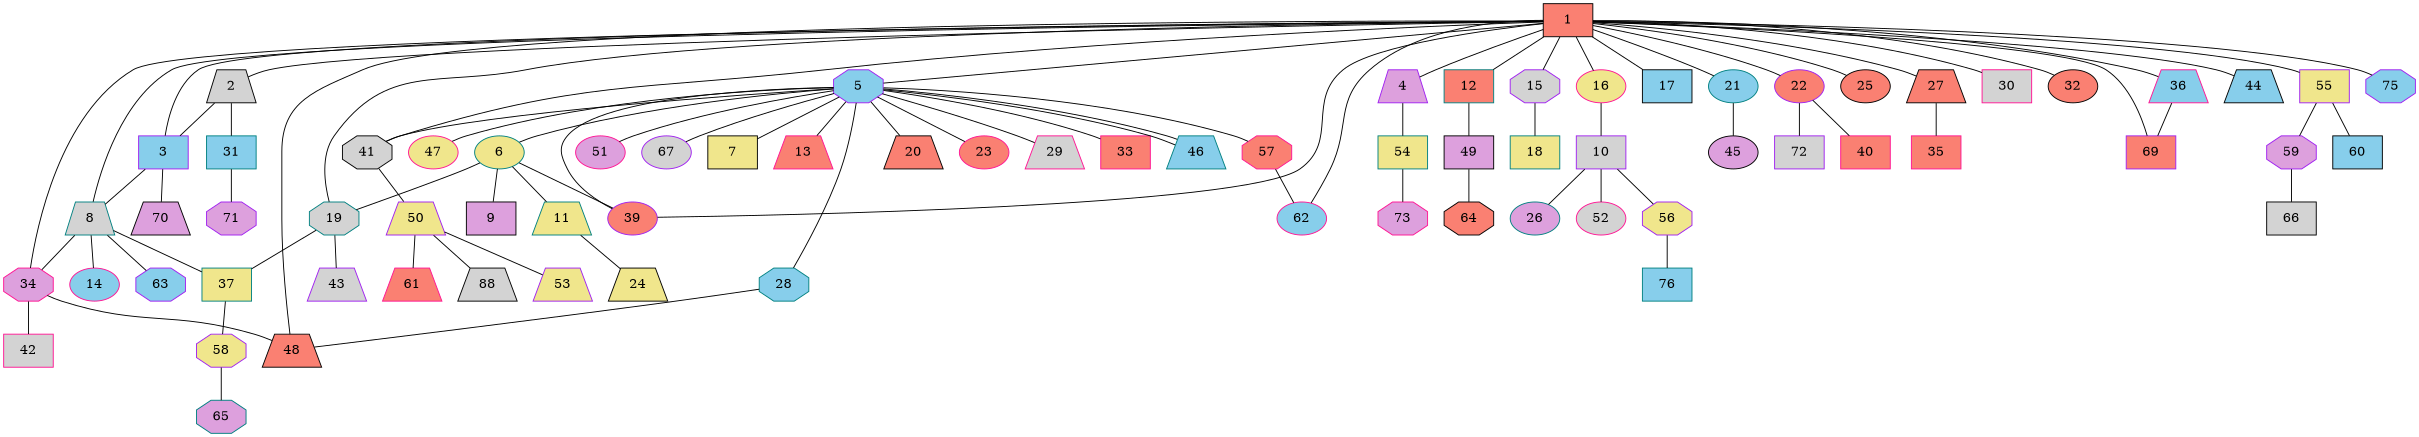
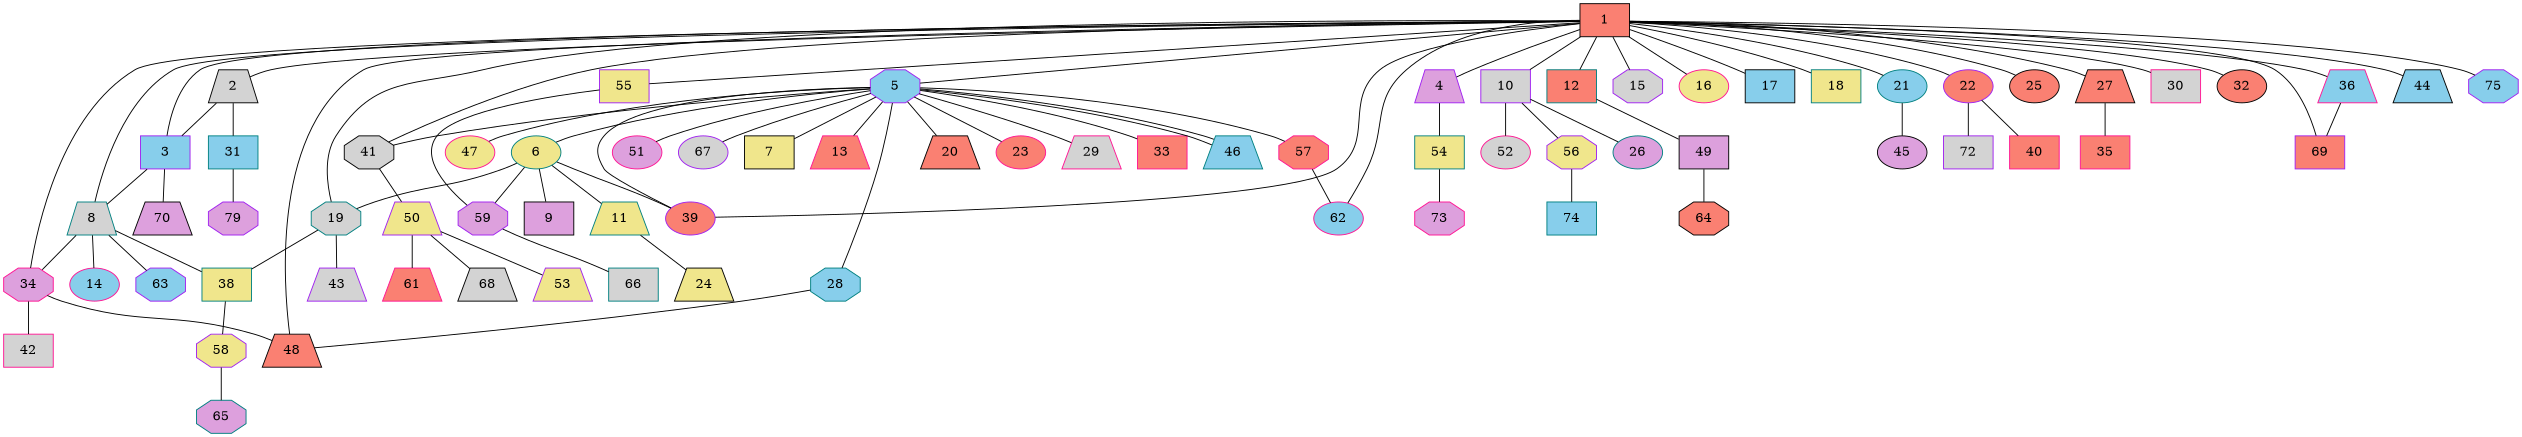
  graph {
    node [color=purple fillcolor=salmon shape=box style=filled]
    1 [color=black]
    2 [color=black fillcolor=lightgrey shape=trapezium]
    3 [fillcolor=skyblue]
    4 [fillcolor=plum shape=trapezium]
    5 [fillcolor=skyblue shape=octagon]
    8 [color=teal fillcolor=lightgrey shape=trapezium]
    10 [fillcolor=lightgrey]
    12 [color=teal]
    15 [fillcolor=lightgrey shape=octagon]
    16 [color=deeppink fillcolor=khaki shape=ellipse]
    17 [color=black fillcolor=skyblue]
    18 [color=teal fillcolor=khaki]
    19 [color=teal fillcolor=lightgrey shape=octagon]
    21 [color=teal fillcolor=skyblue shape=ellipse]
    22 [shape=ellipse]
    25 [color=black shape=ellipse]
    27 [color=black shape=trapezium]
    30 [color=deeppink fillcolor=lightgrey]
    32 [color=black shape=ellipse]
    34 [color=deeppink fillcolor=plum shape=octagon]
    36 [color=deeppink fillcolor=skyblue shape=trapezium]
    39 [shape=ellipse]
    41 [color=black fillcolor=lightgrey shape=octagon]
    44 [color=black fillcolor=skyblue shape=trapezium]
    48 [color=black shape=trapezium]
    55 [fillcolor=khaki]
    62 [color=deeppink fillcolor=skyblue shape=ellipse]
    69
    75 [fillcolor=skyblue shape=octagon]
    31 [color=teal fillcolor=skyblue]
    70 [color=black fillcolor=plum shape=trapezium]
    54 [color=teal fillcolor=khaki]
    6 [color=teal fillcolor=khaki shape=ellipse]
    7 [color=black fillcolor=khaki]
    13 [color=deeppink shape=trapezium]
    20 [color=black shape=trapezium]
    23 [color=deeppink shape=ellipse]
    28 [color=teal fillcolor=skyblue shape=octagon]
    29 [color=deeppink fillcolor=lightgrey shape=trapezium]
    33 [color=deeppink]
    46 [color=teal fillcolor=skyblue shape=trapezium]
    47 [color=deeppink fillcolor=khaki shape=ellipse]
    51 [color=deeppink fillcolor=plum shape=ellipse]
    57 [color=deeppink shape=octagon]
    67 [fillcolor=lightgrey shape=ellipse]
    14 [color=deeppink fillcolor=skyblue shape=ellipse]
    63 [fillcolor=skyblue shape=octagon]
-   38 [color=teal fillcolor=khaki label=37]
+   38 [color=teal fillcolor=khaki]
    26 [color=teal fillcolor=plum shape=ellipse]
    52 [color=deeppink fillcolor=lightgrey shape=ellipse]
    56 [fillcolor=khaki shape=octagon]
    49 [color=black fillcolor=plum]
    43 [fillcolor=lightgrey shape=trapezium]
    45 [color=black fillcolor=plum shape=ellipse]
    72 [fillcolor=lightgrey]
    40 [color=deeppink]
    35 [color=deeppink]
    42 [color=deeppink fillcolor=lightgrey]
    50 [fillcolor=khaki shape=trapezium]
    59 [fillcolor=plum shape=octagon]
-   60 [color=black fillcolor=skyblue]
-   71 [fillcolor=plum shape=octagon]
+   71 [fillcolor=plum shape=octagon label=79]
    73 [color=deeppink fillcolor=plum shape=octagon]
    9 [color=black fillcolor=plum]
    11 [color=teal fillcolor=khaki shape=trapezium]
    24 [color=black fillcolor=khaki shape=trapezium]
-   66 [color=black fillcolor=lightgrey]
-   74 [color=teal fillcolor=skyblue label=76]
+   66 [color=teal fillcolor=lightgrey]
+   74 [color=teal fillcolor=skyblue]
    64 [color=black shape=octagon]
    58 [fillcolor=khaki shape=octagon]
    65 [color=teal fillcolor=plum shape=octagon]
    53 [fillcolor=khaki shape=trapezium]
    61 [color=deeppink shape=trapezium]
-   68 [color=black fillcolor=lightgrey shape=trapezium label=88]
+   68 [color=black fillcolor=lightgrey shape=trapezium]
    1 -- 2
    1 -- 3
    1 -- 4
    1 -- 5
    1 -- 8
-   16 -- 10
+   1 -- 10
    1 -- 12
    1 -- 15
    1 -- 16
    1 -- 17
-   15 -- 18
+   1 -- 18
    1 -- 19
    1 -- 21
    1 -- 22
    1 -- 25
    1 -- 27
    1 -- 30
    1 -- 32
    1 -- 34
    1 -- 36
    1 -- 39
    1 -- 41
    1 -- 44
    1 -- 48
    1 -- 55
    1 -- 62
    1 -- 69
    1 -- 75
    2 -- 3
    2 -- 31
    3 -- 8
    3 -- 70
    4 -- 54
    5 -- 39
    5 -- 41
    5 -- 6
    5 -- 7
    5 -- 13
    5 -- 20
    5 -- 23
    5 -- 28
    5 -- 29
    5 -- 33
    5 -- 46
    5 -- 46
    5 -- 47
    5 -- 51
    5 -- 57
    5 -- 67
    8 -- 34
    8 -- 14
    8 -- 63
    8 -- 38
    10 -- 26
    10 -- 52
    10 -- 56
    12 -- 49
    19 -- 38
    19 -- 43
    21 -- 45
    22 -- 72
    22 -- 40
    27 -- 35
    34 -- 48
    34 -- 42
    36 -- 69
    41 -- 50
    55 -- 59
-   55 -- 60
    31 -- 71
    54 -- 73
    6 -- 19
    6 -- 39
+   6 -- 59
    6 -- 9
    6 -- 11
    28 -- 48
    57 -- 62
    38 -- 58
    56 -- 74
    49 -- 64
    50 -- 53
    50 -- 61
    50 -- 68
    59 -- 66
    11 -- 24
    58 -- 65
  }
